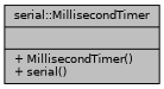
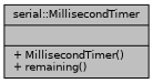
  digraph {
-   n1 [color=black fillcolor=grey75 fontcolor=black fontname=Helvetica fontsize=10 height=0.2 label="{serial::MillisecondTimer\n||+ MillisecondTimer()\l+ serial()\l}" shape=record style=filled width=0.4]
+   n1 [color=black fillcolor=grey75 fontcolor=black fontname=Helvetica fontsize=10 height=0.2 label="{serial::MillisecondTimer\n||+ MillisecondTimer()\l+ remaining()\l}" shape=record style=filled width=0.4]
  }
